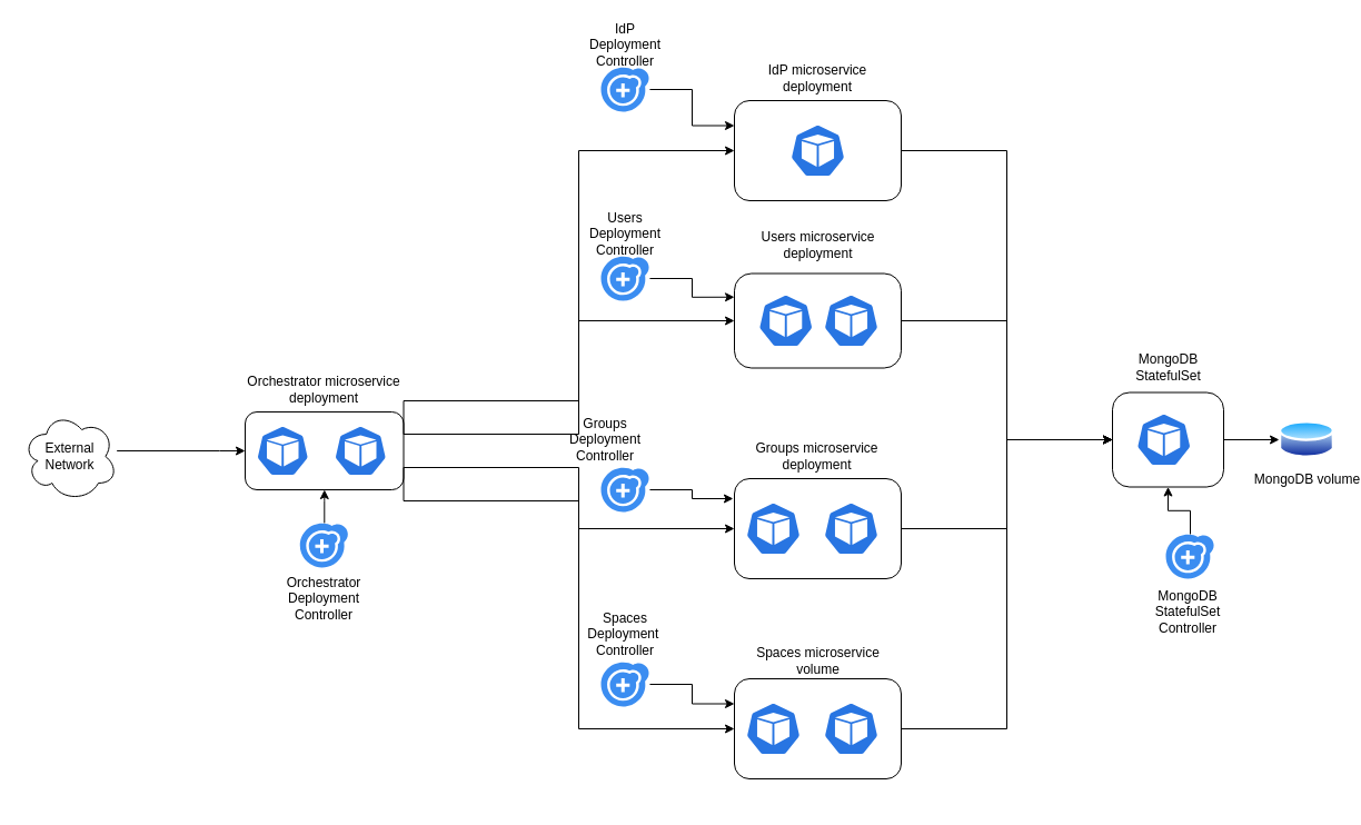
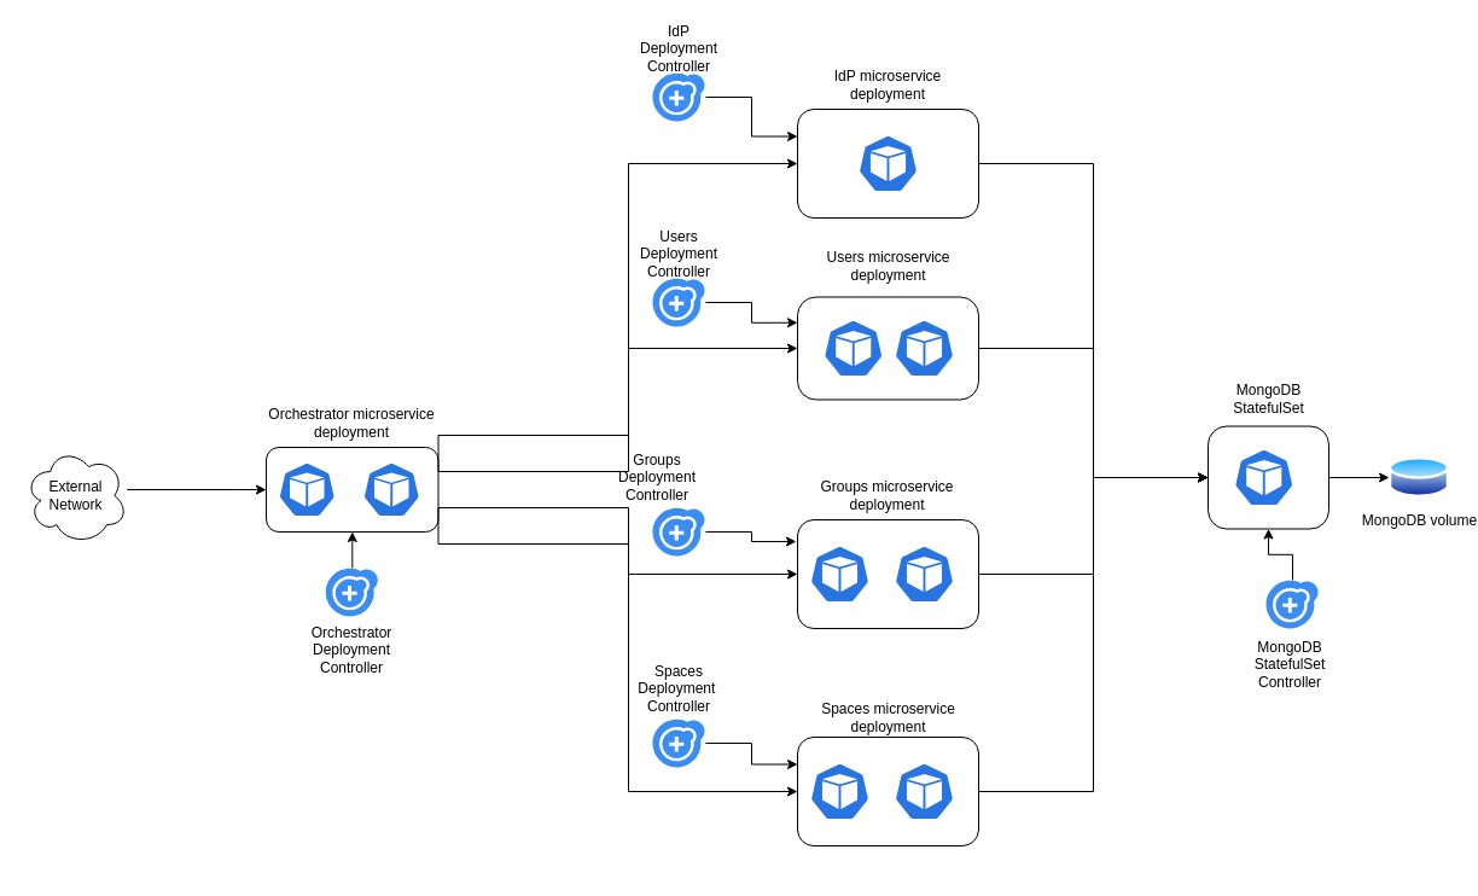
  <mxCell id="0" />
  <mxCell id="1" parent="0" />
  <mxCell id="2" style="edgeStyle=orthogonalEdgeStyle;rounded=0;orthogonalLoop=1;jettySize=auto;html=1;" parent="1" source="3" edge="1"><mxGeometry relative="1" as="geometry"><Array as="points"><mxPoint x="197" y="405" /><mxPoint x="197" y="405" /></Array><mxPoint x="220" y="405.059" as="targetPoint" /></mxGeometry></mxCell>
  <mxCell id="3" value="External &lt;br&gt;Network" style="ellipse;shape=cloud;whiteSpace=wrap;html=1;" parent="1" vertex="1"><mxGeometry x="20" y="370" width="85" height="80" as="geometry" /></mxCell>
  <mxCell id="4" value="" style="group" parent="1" vertex="1" connectable="0"><mxGeometry x="660" y="20" width="150" height="160" as="geometry" /></mxCell>
  <mxCell id="5" value="" style="rounded=1;whiteSpace=wrap;html=1;" parent="4" vertex="1"><mxGeometry y="70" width="150" height="90" as="geometry" /></mxCell>
  <mxCell id="6" value="" style="html=1;dashed=0;whitespace=wrap;fillColor=#2875E2;strokeColor=#ffffff;points=[[0.005,0.63,0],[0.1,0.2,0],[0.9,0.2,0],[0.5,0,0],[0.995,0.63,0],[0.72,0.99,0],[0.5,1,0],[0.28,0.99,0]];shape=mxgraph.kubernetes.icon;prIcon=pod" parent="4" vertex="1"><mxGeometry x="50" y="91" width="50" height="48" as="geometry" /></mxCell>
  <mxCell id="7" value="IdP microservice deployment" style="text;html=1;strokeColor=none;fillColor=none;align=center;verticalAlign=middle;whiteSpace=wrap;rounded=0;" parent="4" vertex="1"><mxGeometry x="21.25" y="40" width="107.5" height="20" as="geometry" /></mxCell>
  <mxCell id="8" value="" style="group" parent="1" vertex="1" connectable="0"><mxGeometry x="660" y="203" width="150" height="150" as="geometry" /></mxCell>
  <mxCell id="9" value="" style="rounded=1;whiteSpace=wrap;html=1;arcSize=18;" parent="8" vertex="1"><mxGeometry y="42.5" width="150" height="85" as="geometry" /></mxCell>
  <mxCell id="10" value="" style="html=1;dashed=0;whitespace=wrap;fillColor=#2875E2;strokeColor=#ffffff;points=[[0.005,0.63,0],[0.1,0.2,0],[0.9,0.2,0],[0.5,0,0],[0.995,0.63,0],[0.72,0.99,0],[0.5,1,0],[0.28,0.99,0]];shape=mxgraph.kubernetes.icon;prIcon=pod" parent="8" vertex="1"><mxGeometry x="21.25" y="61" width="50" height="48" as="geometry" /></mxCell>
  <mxCell id="11" value="" style="html=1;dashed=0;whitespace=wrap;fillColor=#2875E2;strokeColor=#ffffff;points=[[0.005,0.63,0],[0.1,0.2,0],[0.9,0.2,0],[0.5,0,0],[0.995,0.63,0],[0.72,0.99,0],[0.5,1,0],[0.28,0.99,0]];shape=mxgraph.kubernetes.icon;prIcon=pod" parent="8" vertex="1"><mxGeometry x="80" y="61" width="50" height="48" as="geometry" /></mxCell>
  <mxCell id="12" value="Users microservice deployment" style="text;html=1;strokeColor=none;fillColor=none;align=center;verticalAlign=middle;whiteSpace=wrap;rounded=0;" parent="8" vertex="1"><mxGeometry x="21.25" y="7" width="108.75" height="20" as="geometry" /></mxCell>
  <mxCell id="13" value="" style="group" parent="1" vertex="1" connectable="0"><mxGeometry x="660" y="390" width="150" height="150" as="geometry" /></mxCell>
  <mxCell id="14" value="" style="rounded=1;whiteSpace=wrap;html=1;" parent="13" vertex="1"><mxGeometry y="40" width="150" height="90" as="geometry" /></mxCell>
  <mxCell id="15" value="" style="html=1;dashed=0;whitespace=wrap;fillColor=#2875E2;strokeColor=#ffffff;points=[[0.005,0.63,0],[0.1,0.2,0],[0.9,0.2,0],[0.5,0,0],[0.995,0.63,0],[0.72,0.99,0],[0.5,1,0],[0.28,0.99,0]];shape=mxgraph.kubernetes.icon;prIcon=pod" parent="13" vertex="1"><mxGeometry x="10" y="61" width="50" height="48" as="geometry" /></mxCell>
  <mxCell id="16" value="" style="html=1;dashed=0;whitespace=wrap;fillColor=#2875E2;strokeColor=#ffffff;points=[[0.005,0.63,0],[0.1,0.2,0],[0.9,0.2,0],[0.5,0,0],[0.995,0.63,0],[0.72,0.99,0],[0.5,1,0],[0.28,0.99,0]];shape=mxgraph.kubernetes.icon;prIcon=pod" parent="13" vertex="1"><mxGeometry x="80" y="61" width="50" height="48" as="geometry" /></mxCell>
  <mxCell id="17" value="Groups microservice deployment" style="text;html=1;strokeColor=none;fillColor=none;align=center;verticalAlign=middle;whiteSpace=wrap;rounded=0;" parent="13" vertex="1"><mxGeometry y="10" width="148.75" height="20" as="geometry" /></mxCell>
  <mxCell id="18" value="" style="group" parent="1" vertex="1" connectable="0"><mxGeometry x="660" y="570" width="150" height="150" as="geometry" /></mxCell>
  <mxCell id="19" value="" style="rounded=1;whiteSpace=wrap;html=1;" parent="18" vertex="1"><mxGeometry y="40" width="150" height="90" as="geometry" /></mxCell>
  <mxCell id="20" value="" style="html=1;dashed=0;whitespace=wrap;fillColor=#2875E2;strokeColor=#ffffff;points=[[0.005,0.63,0],[0.1,0.2,0],[0.9,0.2,0],[0.5,0,0],[0.995,0.63,0],[0.72,0.99,0],[0.5,1,0],[0.28,0.99,0]];shape=mxgraph.kubernetes.icon;prIcon=pod" parent="18" vertex="1"><mxGeometry x="10" y="61" width="50" height="48" as="geometry" /></mxCell>
  <mxCell id="21" value="" style="html=1;dashed=0;whitespace=wrap;fillColor=#2875E2;strokeColor=#ffffff;points=[[0.005,0.63,0],[0.1,0.2,0],[0.9,0.2,0],[0.5,0,0],[0.995,0.63,0],[0.72,0.99,0],[0.5,1,0],[0.28,0.99,0]];shape=mxgraph.kubernetes.icon;prIcon=pod" parent="18" vertex="1"><mxGeometry x="80" y="61" width="50" height="48" as="geometry" /></mxCell>
- <mxCell id="22" value="Spaces microservice volume" style="text;html=1;strokeColor=none;fillColor=none;align=center;verticalAlign=middle;whiteSpace=wrap;rounded=0;" parent="18" vertex="1"><mxGeometry x="5.62" y="14" width="138.75" height="20" as="geometry" /></mxCell>
+ <mxCell id="22" value="Spaces microservice deployment" style="text;html=1;strokeColor=none;fillColor=none;align=center;verticalAlign=middle;whiteSpace=wrap;rounded=0;" parent="18" vertex="1"><mxGeometry x="5.62" y="14" width="138.75" height="20" as="geometry" /></mxCell>
  <mxCell id="23" value="" style="group" parent="1" vertex="1" connectable="0"><mxGeometry x="220" y="320" width="190" height="150" as="geometry" /></mxCell>
  <mxCell id="24" value="" style="rounded=1;whiteSpace=wrap;html=1;" parent="23" vertex="1"><mxGeometry y="50" width="142.5" height="70" as="geometry" /></mxCell>
  <mxCell id="25" value="" style="html=1;dashed=0;whitespace=wrap;fillColor=#2875E2;strokeColor=#ffffff;points=[[0.005,0.63,0],[0.1,0.2,0],[0.9,0.2,0],[0.5,0,0],[0.995,0.63,0],[0.72,0.99,0],[0.5,1,0],[0.28,0.99,0]];shape=mxgraph.kubernetes.icon;prIcon=pod" parent="23" vertex="1"><mxGeometry x="10" y="61" width="47.5" height="48" as="geometry" /></mxCell>
  <mxCell id="26" value="" style="html=1;dashed=0;whitespace=wrap;fillColor=#2875E2;strokeColor=#ffffff;points=[[0.005,0.63,0],[0.1,0.2,0],[0.9,0.2,0],[0.5,0,0],[0.995,0.63,0],[0.72,0.99,0],[0.5,1,0],[0.28,0.99,0]];shape=mxgraph.kubernetes.icon;prIcon=pod" parent="23" vertex="1"><mxGeometry x="80" y="61" width="47.5" height="48" as="geometry" /></mxCell>
  <mxCell id="27" value="Orchestrator microservice deployment" style="text;html=1;strokeColor=none;fillColor=none;align=center;verticalAlign=middle;whiteSpace=wrap;rounded=0;" parent="23" vertex="1"><mxGeometry x="-27.901" y="20" width="198.312" height="20" as="geometry" /></mxCell>
  <mxCell id="28" style="edgeStyle=orthogonalEdgeStyle;rounded=0;orthogonalLoop=1;jettySize=auto;html=1;entryX=0;entryY=0.5;entryDx=0;entryDy=0;exitX=1;exitY=0.25;exitDx=0;exitDy=0;" parent="1" source="24" target="5" edge="1"><mxGeometry relative="1" as="geometry"><Array as="points"><mxPoint x="362" y="360" /><mxPoint x="520" y="360" /><mxPoint x="520" y="135" /></Array><mxPoint x="455.824" y="360" as="sourcePoint" /></mxGeometry></mxCell>
  <mxCell id="29" style="edgeStyle=orthogonalEdgeStyle;rounded=0;orthogonalLoop=1;jettySize=auto;html=1;entryX=0;entryY=0.5;entryDx=0;entryDy=0;exitX=1;exitY=0.25;exitDx=0;exitDy=0;" parent="1" source="24" target="9" edge="1"><mxGeometry relative="1" as="geometry"><Array as="points"><mxPoint x="362" y="390" /><mxPoint x="520" y="390" /><mxPoint x="520" y="288" /></Array><mxPoint x="455.824" y="390" as="sourcePoint" /></mxGeometry></mxCell>
  <mxCell id="30" style="edgeStyle=orthogonalEdgeStyle;rounded=0;orthogonalLoop=1;jettySize=auto;html=1;entryX=0;entryY=0.5;entryDx=0;entryDy=0;exitX=1;exitY=0.75;exitDx=0;exitDy=0;" parent="1" source="24" target="14" edge="1"><mxGeometry relative="1" as="geometry"><Array as="points"><mxPoint x="362" y="450" /><mxPoint x="520" y="450" /><mxPoint x="520" y="475" /></Array><mxPoint x="455.824" y="450" as="sourcePoint" /></mxGeometry></mxCell>
  <mxCell id="31" style="edgeStyle=orthogonalEdgeStyle;rounded=0;orthogonalLoop=1;jettySize=auto;html=1;entryX=0;entryY=0.5;entryDx=0;entryDy=0;exitX=1;exitY=0.75;exitDx=0;exitDy=0;" parent="1" source="24" target="19" edge="1"><mxGeometry relative="1" as="geometry"><Array as="points"><mxPoint x="362" y="420" /><mxPoint x="520" y="420" /><mxPoint x="520" y="655" /></Array><mxPoint x="455.824" y="420" as="sourcePoint" /></mxGeometry></mxCell>
  <mxCell id="32" style="edgeStyle=orthogonalEdgeStyle;rounded=0;orthogonalLoop=1;jettySize=auto;html=1;entryX=0;entryY=0.25;entryDx=0;entryDy=0;" parent="1" source="33" target="5" edge="1"><mxGeometry relative="1" as="geometry" /></mxCell>
  <mxCell id="33" value="" style="html=1;aspect=fixed;strokeColor=none;shadow=0;align=center;verticalAlign=top;fillColor=#3B8DF1;shape=mxgraph.gcp2.replication_controller" parent="1" vertex="1"><mxGeometry x="540" y="60" width="43.96" height="40" as="geometry" /></mxCell>
  <mxCell id="34" style="edgeStyle=orthogonalEdgeStyle;rounded=0;orthogonalLoop=1;jettySize=auto;html=1;entryX=0;entryY=0.25;entryDx=0;entryDy=0;" parent="1" source="35" target="9" edge="1"><mxGeometry relative="1" as="geometry"><mxPoint x="640" y="250" as="targetPoint" /></mxGeometry></mxCell>
  <mxCell id="35" value="" style="html=1;aspect=fixed;strokeColor=none;shadow=0;align=center;verticalAlign=top;fillColor=#3B8DF1;shape=mxgraph.gcp2.replication_controller" parent="1" vertex="1"><mxGeometry x="540" y="230" width="43.96" height="40" as="geometry" /></mxCell>
  <mxCell id="36" style="edgeStyle=orthogonalEdgeStyle;rounded=0;orthogonalLoop=1;jettySize=auto;html=1;entryX=-0.007;entryY=0.2;entryDx=0;entryDy=0;entryPerimeter=0;" parent="1" source="37" target="14" edge="1"><mxGeometry relative="1" as="geometry" /></mxCell>
  <mxCell id="37" value="" style="html=1;aspect=fixed;strokeColor=none;shadow=0;align=center;verticalAlign=top;fillColor=#3B8DF1;shape=mxgraph.gcp2.replication_controller" parent="1" vertex="1"><mxGeometry x="540" y="420" width="43.96" height="40" as="geometry" /></mxCell>
  <mxCell id="38" style="edgeStyle=orthogonalEdgeStyle;rounded=0;orthogonalLoop=1;jettySize=auto;html=1;entryX=0;entryY=0.25;entryDx=0;entryDy=0;" parent="1" source="39" target="19" edge="1"><mxGeometry relative="1" as="geometry"><mxPoint x="650" y="620" as="targetPoint" /></mxGeometry></mxCell>
  <mxCell id="39" value="" style="html=1;aspect=fixed;strokeColor=none;shadow=0;align=center;verticalAlign=top;fillColor=#3B8DF1;shape=mxgraph.gcp2.replication_controller" parent="1" vertex="1"><mxGeometry x="540" y="595" width="43.96" height="40" as="geometry" /></mxCell>
  <mxCell id="40" value="IdP Deployment Controller" style="text;html=1;strokeColor=none;fillColor=none;align=center;verticalAlign=middle;whiteSpace=wrap;rounded=0;" parent="1" vertex="1"><mxGeometry x="541.98" y="30" width="40" height="20" as="geometry" /></mxCell>
  <mxCell id="41" value="Users Deployment Controller" style="text;html=1;strokeColor=none;fillColor=none;align=center;verticalAlign=middle;whiteSpace=wrap;rounded=0;" parent="1" vertex="1"><mxGeometry x="541.98" y="200" width="40" height="20" as="geometry" /></mxCell>
  <mxCell id="42" value="Groups Deployment Controller" style="text;html=1;strokeColor=none;fillColor=none;align=center;verticalAlign=middle;whiteSpace=wrap;rounded=0;" parent="1" vertex="1"><mxGeometry x="523.96" y="385" width="40" height="20" as="geometry" /></mxCell>
  <mxCell id="43" value="Spaces Deployment&amp;nbsp; Controller" style="text;html=1;strokeColor=none;fillColor=none;align=center;verticalAlign=middle;whiteSpace=wrap;rounded=0;" parent="1" vertex="1"><mxGeometry x="541.98" y="560" width="40" height="20" as="geometry" /></mxCell>
  <mxCell id="44" value="MongoDB volume" style="aspect=fixed;perimeter=ellipsePerimeter;html=1;align=center;shadow=0;dashed=0;spacingTop=3;image;image=img/lib/active_directory/database.svg;" parent="1" vertex="1"><mxGeometry x="1150" y="376.5" width="50" height="37" as="geometry" /></mxCell>
  <mxCell id="45" style="edgeStyle=orthogonalEdgeStyle;rounded=0;orthogonalLoop=1;jettySize=auto;html=1;entryX=0;entryY=0.5;entryDx=0;entryDy=0;exitX=1;exitY=0.5;exitDx=0;exitDy=0;" parent="1" source="50" target="44" edge="1"><mxGeometry relative="1" as="geometry"><mxPoint x="1190" y="329.059" as="sourcePoint" /></mxGeometry></mxCell>
  <mxCell id="46" style="edgeStyle=orthogonalEdgeStyle;rounded=0;orthogonalLoop=1;jettySize=auto;html=1;" parent="1" source="47" target="24" edge="1"><mxGeometry relative="1" as="geometry" /></mxCell>
  <mxCell id="47" value="" style="html=1;aspect=fixed;strokeColor=none;shadow=0;align=center;verticalAlign=top;fillColor=#3B8DF1;shape=mxgraph.gcp2.replication_controller" parent="1" vertex="1"><mxGeometry x="269.27" y="470" width="43.96" height="40" as="geometry" /></mxCell>
  <mxCell id="48" value="Orchestrator Deployment Controller" style="text;html=1;strokeColor=none;fillColor=none;align=center;verticalAlign=middle;whiteSpace=wrap;rounded=0;" parent="1" vertex="1"><mxGeometry x="271.25" y="528" width="40" height="20" as="geometry" /></mxCell>
  <mxCell id="49" value="" style="group" parent="1" vertex="1" connectable="0"><mxGeometry x="1000" y="310" width="150" height="150" as="geometry" /></mxCell>
  <mxCell id="50" value="" style="rounded=1;whiteSpace=wrap;html=1;arcSize=18;" parent="49" vertex="1"><mxGeometry y="42.5" width="100" height="85" as="geometry" /></mxCell>
  <mxCell id="51" value="" style="html=1;dashed=0;whitespace=wrap;fillColor=#2875E2;strokeColor=#ffffff;points=[[0.005,0.63,0],[0.1,0.2,0],[0.9,0.2,0],[0.5,0,0],[0.995,0.63,0],[0.72,0.99,0],[0.5,1,0],[0.28,0.99,0]];shape=mxgraph.kubernetes.icon;prIcon=pod" parent="49" vertex="1"><mxGeometry x="21.25" y="61" width="50" height="48" as="geometry" /></mxCell>
  <mxCell id="52" value="MongoDB&lt;br&gt;StatefulSet" style="text;html=1;strokeColor=none;fillColor=none;align=center;verticalAlign=middle;whiteSpace=wrap;rounded=0;" parent="49" vertex="1"><mxGeometry x="-4.37" y="10" width="108.75" height="20" as="geometry" /></mxCell>
  <mxCell id="53" style="edgeStyle=orthogonalEdgeStyle;rounded=0;orthogonalLoop=1;jettySize=auto;html=1;" parent="1" source="54" target="50" edge="1"><mxGeometry relative="1" as="geometry" /></mxCell>
  <mxCell id="54" value="" style="html=1;aspect=fixed;strokeColor=none;shadow=0;align=center;verticalAlign=top;fillColor=#3B8DF1;shape=mxgraph.gcp2.replication_controller" parent="1" vertex="1"><mxGeometry x="1048.02" y="480" width="43.96" height="40" as="geometry" /></mxCell>
  <mxCell id="55" value="MongoDB StatefulSet &lt;br&gt;Controller" style="text;html=1;strokeColor=none;fillColor=none;align=center;verticalAlign=middle;whiteSpace=wrap;rounded=0;" parent="1" vertex="1"><mxGeometry x="1048.02" y="540" width="40" height="20" as="geometry" /></mxCell>
  <mxCell id="56" style="edgeStyle=orthogonalEdgeStyle;rounded=0;orthogonalLoop=1;jettySize=auto;html=1;entryX=0;entryY=0.5;entryDx=0;entryDy=0;" parent="1" source="5" target="50" edge="1"><mxGeometry relative="1" as="geometry" /></mxCell>
  <mxCell id="57" style="edgeStyle=orthogonalEdgeStyle;rounded=0;orthogonalLoop=1;jettySize=auto;html=1;entryX=0;entryY=0.5;entryDx=0;entryDy=0;" parent="1" source="9" target="50" edge="1"><mxGeometry relative="1" as="geometry" /></mxCell>
  <mxCell id="58" style="edgeStyle=orthogonalEdgeStyle;rounded=0;orthogonalLoop=1;jettySize=auto;html=1;entryX=0;entryY=0.5;entryDx=0;entryDy=0;" parent="1" source="14" target="50" edge="1"><mxGeometry relative="1" as="geometry" /></mxCell>
  <mxCell id="59" style="edgeStyle=orthogonalEdgeStyle;rounded=0;orthogonalLoop=1;jettySize=auto;html=1;entryX=0;entryY=0.5;entryDx=0;entryDy=0;" parent="1" source="19" target="50" edge="1"><mxGeometry relative="1" as="geometry" /></mxCell>
